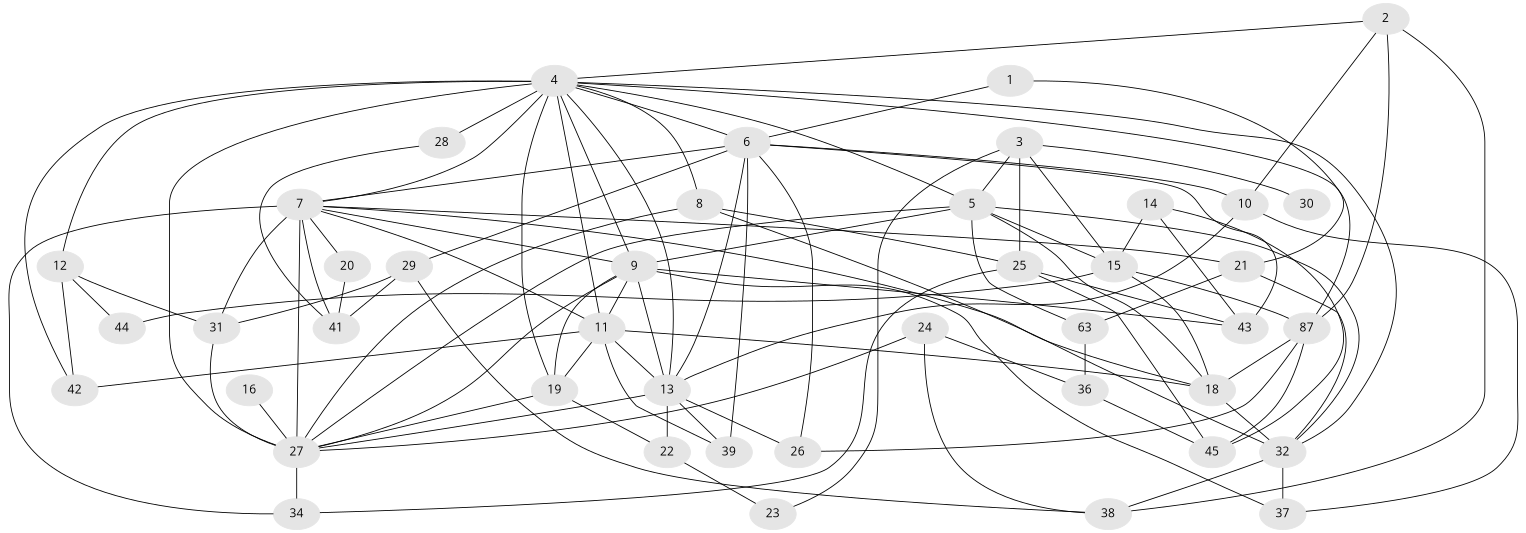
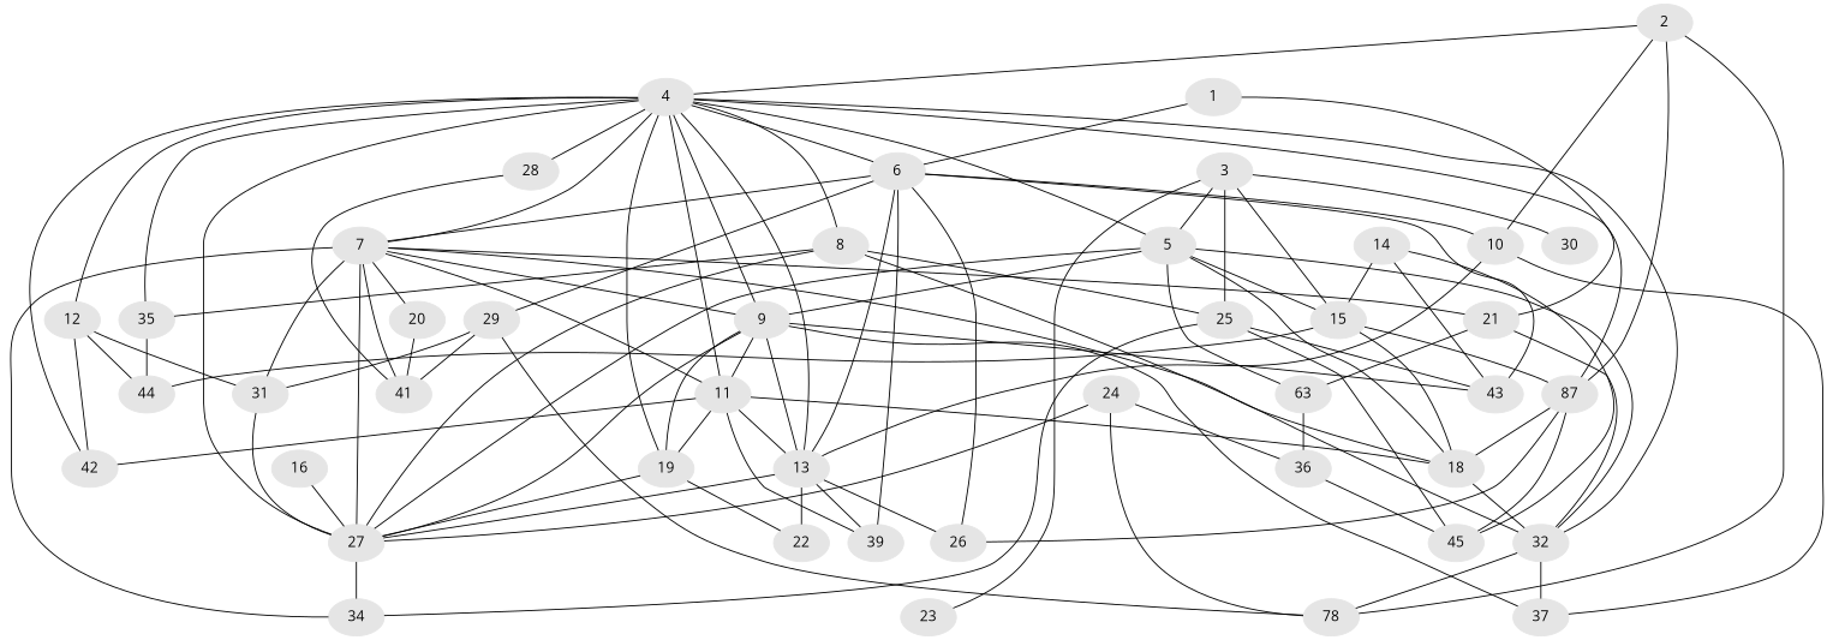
  graph {
    fontname="Open Sans"
    node [color=gray90 fontname="Open Sans" style=filled]
    edge [fontname="Open Sans" weight=1.0]
    1
    6
    21
    10
    7
    13
    26
    29
    39
    43
    32
    n12 [label=63]
    2
    4
    n15 [label=87]
-   38
+   38 [label=78]
    5
    8
    9
    11
    12
    19
    27
    28
+   35
    42
    37
    18
    45
    3
    15
    23
    25
    30
    44
    34
    20
    31
    41
    22
    36
    14
    16
    24
    1 -- 6
    1 -- 21
    6 -- 10
    6 -- 7
    6 -- 13
    6 -- 26
    6 -- 29
    6 -- 39
    6 -- 43
    21 -- 32
    21 -- n12
    10 -- 13
    10 -- 37
    7 -- 21
    7 -- 9
    7 -- 11
    7 -- 27 [weight=4.0]
    7 -- 18
    7 -- 34 [weight=2.0]
    7 -- 20
    7 -- 31
    7 -- 41
    13 -- 26
    13 -- 39
    13 -- 27
    13 -- 22 [weight=2.0]
    29 -- 38
    29 -- 31
    29 -- 41
    32 -- 38
    32 -- 37
    n12 -- 36
    2 -- 10
    2 -- 4
    2 -- n15
    2 -- 38
    4 -- 6 [weight=3.0]
    4 -- 7
    4 -- 13
    4 -- 32
    4 -- n15
    4 -- 5
    4 -- 8
    4 -- 9 [weight=2.0]
    4 -- 11
    4 -- 12 [weight=2.0]
    4 -- 19
    4 -- 27 [weight=3.0]
    4 -- 28 [weight=2.0]
+   4 -- 35
    4 -- 42
    n15 -- 26
    n15 -- 18
    n15 -- 45
    5 -- 32
    5 -- n12
    5 -- 9
    5 -- 27
    5 -- 18
    5 -- 15
    8 -- 32
    8 -- 27
+   8 -- 35
    8 -- 25
    9 -- 13
    9 -- 43
    9 -- 11 [weight=2.0]
    9 -- 19
    9 -- 27 [weight=4.0]
    9 -- 37
    11 -- 13
    11 -- 39
    11 -- 19
    11 -- 42
    11 -- 18
    12 -- 42
    12 -- 44
    12 -- 31
    19 -- 27
    19 -- 22
    27 -- 34 [weight=2.0]
    28 -- 41
+   35 -- 44
    18 -- 32
    3 -- 5
    3 -- 15
    3 -- 23
    3 -- 25
    3 -- 30
    15 -- n15
    15 -- 18
    15 -- 44
    25 -- 43
    25 -- 45
    25 -- 34
    20 -- 41
    31 -- 27
-   22 -- 23
    36 -- 45
    14 -- 43
    14 -- 45
    14 -- 15
    16 -- 27 [weight=2.0]
    24 -- 38
    24 -- 27
    24 -- 36
  }
